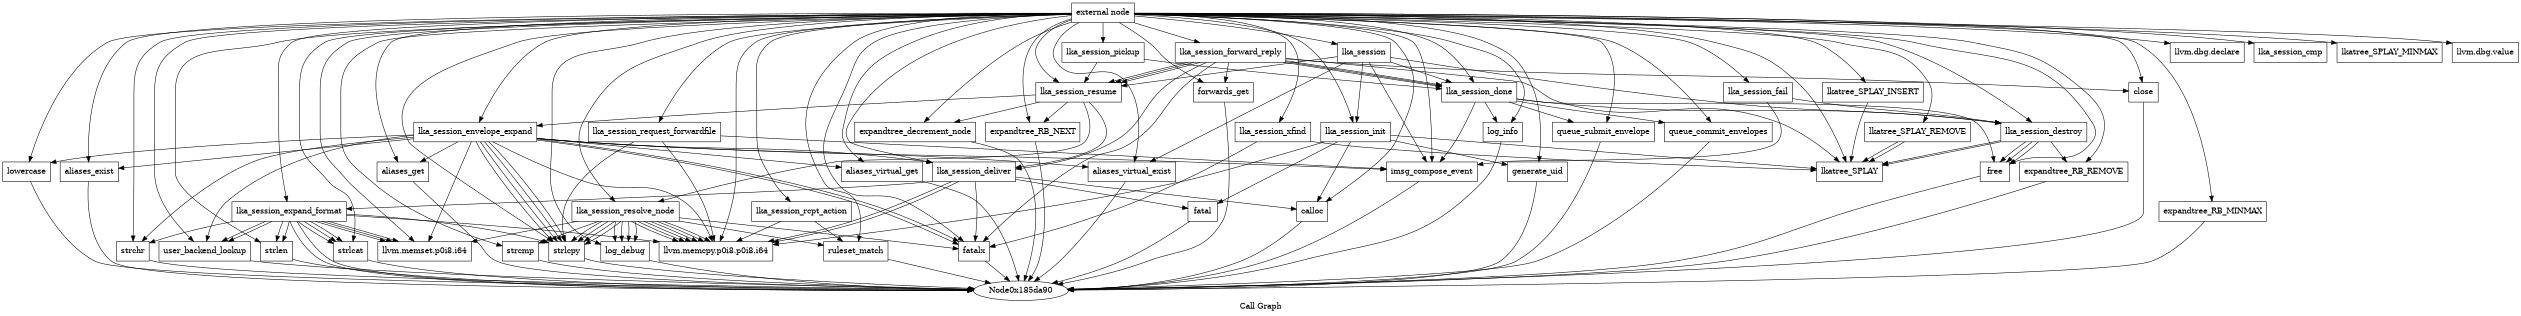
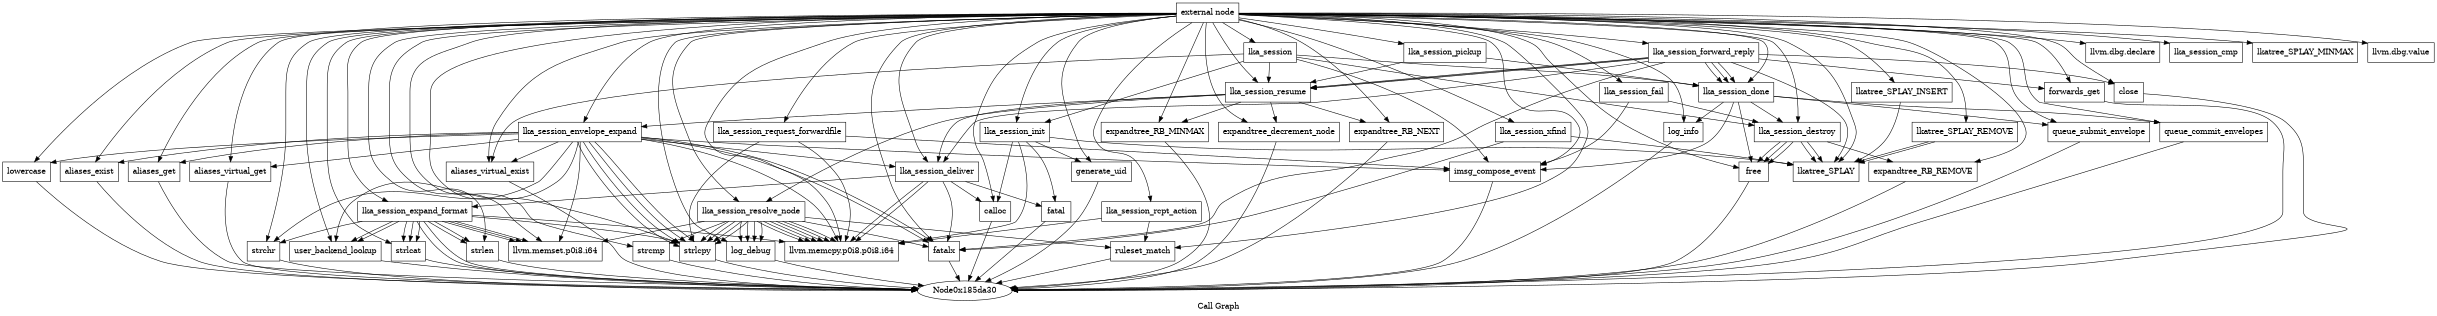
  digraph {
    label="Call Graph"
    node [shape=record]
    n1 [label="{external node}"]
    n2 [label="{lka_session}"]
    n3 [label="{llvm.dbg.declare}"]
    n4 [label="{lka_session_init}"]
    n5 [label="{lka_session_envelope_expand}"]
    n6 [label="{lka_session_fail}"]
    n7 [label="{lka_session_pickup}"]
    n8 [label="{lka_session_deliver}"]
    n9 [label="{lowercase}"]
    n10 [label="{strchr}"]
    n11 [label="{aliases_exist}"]
    n12 [label="{aliases_get}"]
    n13 [label="{llvm.memset.p0i8.i64}"]
    n14 [label="{user_backend_lookup}"]
    n15 [label="{strlcpy}"]
    n16 [label="{fatalx}"]
    n17 [label="{lka_session_request_forwardfile}"]
    n18 [label="{aliases_virtual_exist}"]
    n19 [label="{aliases_virtual_get}"]
    n20 [label="{lka_session_forward_reply}"]
    n21 [label="{lka_session_xfind}"]
    n22 [label="{forwards_get}"]
    n23 [label="{close}"]
    n24 [label="{calloc}"]
    n25 [label="{generate_uid}"]
    n26 [label="{llvm.memcpy.p0i8.p0i8.i64}"]
    n27 [label="{lkatree_SPLAY_INSERT}"]
    n28 [label="{lka_session_resume}"]
    n29 [label="{lka_session_done}"]
    n30 [label="{expandtree_RB_MINMAX}"]
    n31 [label="{lka_session_resolve_node}"]
    n32 [label="{expandtree_decrement_node}"]
    n33 [label="{expandtree_RB_NEXT}"]
    n34 [label="{log_info}"]
    n35 [label="{queue_submit_envelope}"]
    n36 [label="{free}"]
    n37 [label="{queue_commit_envelopes}"]
    n38 [label="{imsg_compose_event}"]
    n39 [label="{lka_session_destroy}"]
    n40 [label="{expandtree_RB_REMOVE}"]
    n41 [label="{lkatree_SPLAY_REMOVE}"]
    n42 [label="{lka_session_expand_format}"]
    n43 [label="{log_debug}"]
    n44 [label="{lka_session_rcpt_action}"]
    n45 [label="{strcmp}"]
    n46 [label="{strlcat}"]
    n47 [label="{strlen}"]
    n48 [label="{ruleset_match}"]
    n49 [label="{lka_session_cmp}"]
    n50 [label="{lkatree_SPLAY}"]
    n51 [label="{lkatree_SPLAY_MINMAX}"]
    n52 [label="{llvm.dbg.value}"]
    n53 [label="{fatal}"]
-   Node0x185da90 [shape=""]
+   Node0x185da90 [label=Node0x185da30 shape=""]
    n1 -> n2
    n1 -> n3
    n1 -> n4
    n1 -> n5
    n1 -> n6
    n1 -> n7
    n1 -> n8
    n1 -> n9
    n1 -> n10
    n1 -> n11
    n1 -> n12
    n1 -> n13
    n1 -> n14
    n1 -> n15
    n1 -> n16
    n1 -> n17
    n1 -> n18
    n1 -> n19
    n1 -> n20
    n1 -> n21
    n1 -> n22
    n1 -> n23
    n1 -> n24
    n1 -> n25
    n1 -> n26
    n1 -> n27
    n1 -> n28
    n1 -> n29
    n1 -> n30
    n1 -> n31
    n1 -> n32
    n1 -> n33
    n1 -> n34
    n1 -> n35
    n1 -> n36
    n1 -> n37
    n1 -> n38
    n1 -> n39
    n1 -> n40
    n1 -> n41
    n1 -> n42
    n1 -> n43
    n1 -> n44
    n1 -> n45
    n1 -> n46
    n1 -> n47
    n1 -> n48
    n1 -> n49
    n1 -> n50
    n1 -> n51
    n1 -> n52
    n2 -> n4
    n2 -> n18
    n2 -> n28
    n2 -> n29
    n2 -> n38
    n2 -> n39
    n4 -> n24
    n4 -> n25
    n4 -> n26
    n4 -> n50
    n4 -> n53
    n5 -> n8
    n5 -> n9
    n5 -> n10
    n5 -> n11
    n5 -> n12
    n5 -> n13
    n5 -> n14
    n5 -> n15
    n5 -> n15
    n5 -> n15
    n5 -> n15
    n5 -> n16
    n5 -> n16
    n5 -> n18
    n5 -> n19
    n5 -> n26
    n5 -> n38
    n6 -> n38
    n6 -> n39
    n7 -> n28
    n7 -> n29
    n8 -> n16
    n8 -> n24
    n8 -> n26
    n8 -> n26
    n8 -> n42
    n8 -> n53
    n9 -> Node0x185da90
    n10 -> Node0x185da90
    n11 -> Node0x185da90
    n12 -> Node0x185da90
    n14 -> Node0x185da90
    n15 -> Node0x185da90
    n16 -> Node0x185da90
    n17 -> n15
    n17 -> n26
    n17 -> n38
    n18 -> Node0x185da90
    n19 -> Node0x185da90
    n20 -> n8
    n20 -> n16
    n20 -> n22
    n20 -> n23
    n20 -> n28
    n20 -> n28
    n20 -> n28
    n20 -> n29
    n20 -> n29
    n20 -> n29
    n20 -> n50
    n21 -> n16
    n21 -> n50
    n22 -> Node0x185da90
    n23 -> Node0x185da90
    n24 -> Node0x185da90
    n25 -> Node0x185da90
    n27 -> n50
    n28 -> n5
    n28 -> n8
+   n28 -> n30
    n28 -> n31
    n28 -> n32
    n28 -> n33
    n29 -> n34
    n29 -> n35
    n29 -> n36
    n29 -> n37
    n29 -> n38
    n29 -> n39
    n30 -> Node0x185da90
    n31 -> n13
    n31 -> n15
    n31 -> n15
    n31 -> n15
    n31 -> n15
    n31 -> n16
    n31 -> n26
    n31 -> n26
    n31 -> n26
    n31 -> n26
    n31 -> n26
    n31 -> n26
    n31 -> n43
    n31 -> n43
    n31 -> n43
    n31 -> n43
    n31 -> n45
    n31 -> n48
    n32 -> Node0x185da90
    n33 -> Node0x185da90
    n34 -> Node0x185da90
    n35 -> Node0x185da90
    n36 -> Node0x185da90
    n37 -> Node0x185da90
    n38 -> Node0x185da90
    n39 -> n36
    n39 -> n36
    n39 -> n36
    n39 -> n40
    n39 -> n50
    n39 -> n50
    n40 -> Node0x185da90
    n41 -> n50
    n41 -> n50
    n42 -> n10
    n42 -> n13
    n42 -> n13
    n42 -> n13
    n42 -> n14
    n42 -> n14
    n42 -> n15
    n42 -> n26
    n42 -> n46
    n42 -> n46
    n42 -> n46
    n42 -> n47
    n42 -> n47
    n42 -> Node0x185da90
    n42 -> Node0x185da90
    n43 -> Node0x185da90
    n44 -> n26
    n44 -> n48
    n45 -> Node0x185da90
    n46 -> Node0x185da90
    n47 -> Node0x185da90
    n48 -> Node0x185da90
    n53 -> Node0x185da90
  }
